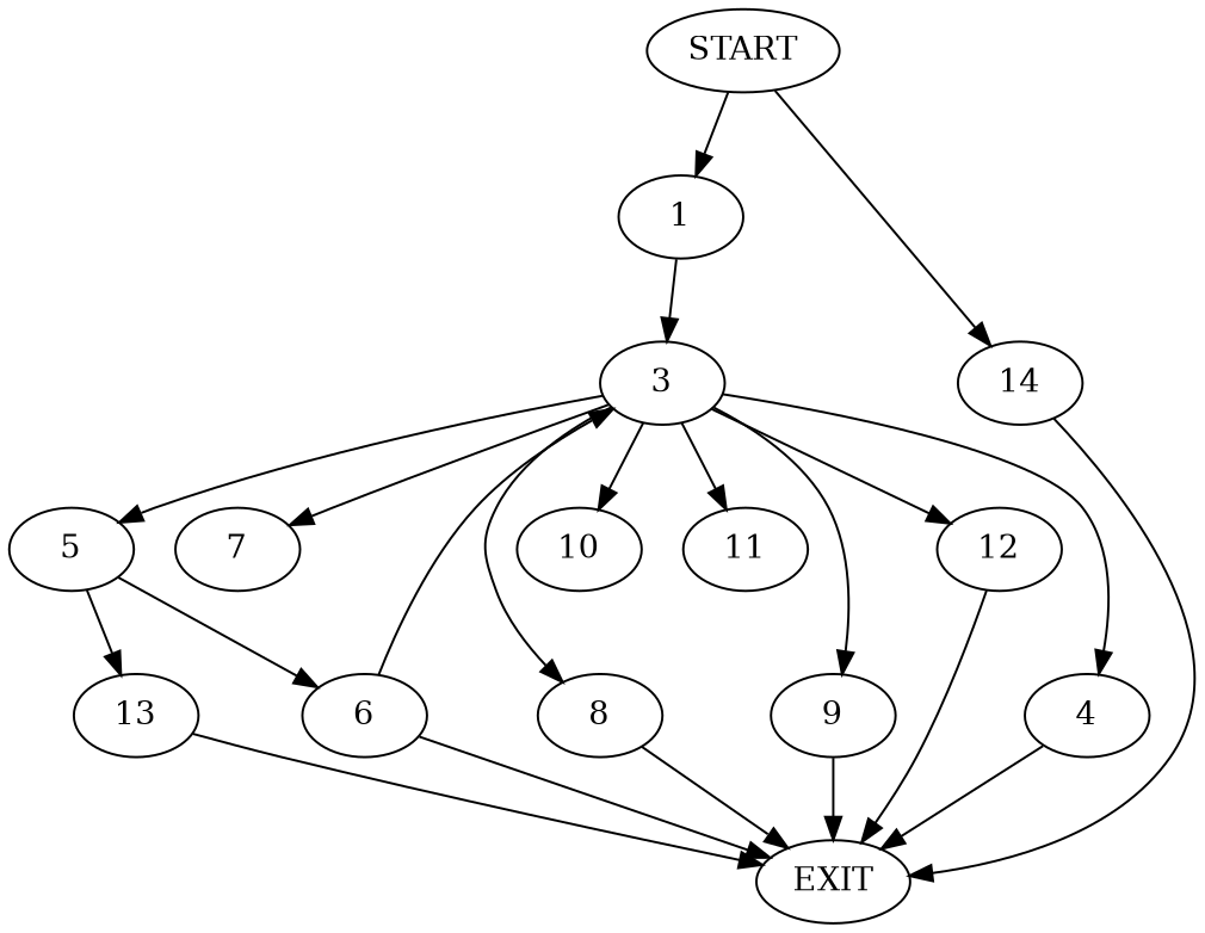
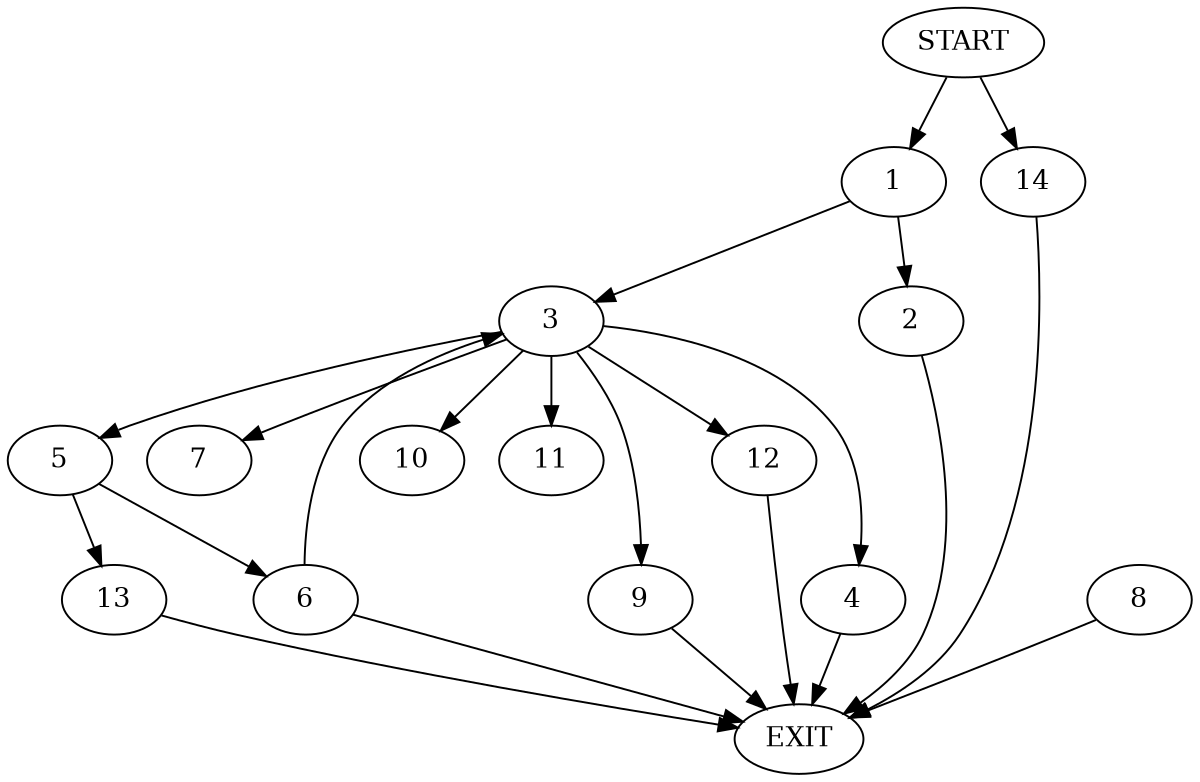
  digraph {
    n1 [label=START]
    1
    14
+   2
    3
    n6 [label=EXIT]
    4
    5
    7
    8
    9
    10
    11
    12
    6
    13
    n1 -> 1
    n1 -> 14
+   1 -> 2
    1 -> 3
    14 -> n6
+   2 -> n6
    3 -> 4
    3 -> 5
    3 -> 7
-   3 -> 8
    3 -> 9
    3 -> 10
    3 -> 11
    3 -> 12
    4 -> n6
    5 -> 6
    5 -> 13
    8 -> n6
    9 -> n6
    12 -> n6
    6 -> 3
    6 -> n6
    13 -> n6
  }
